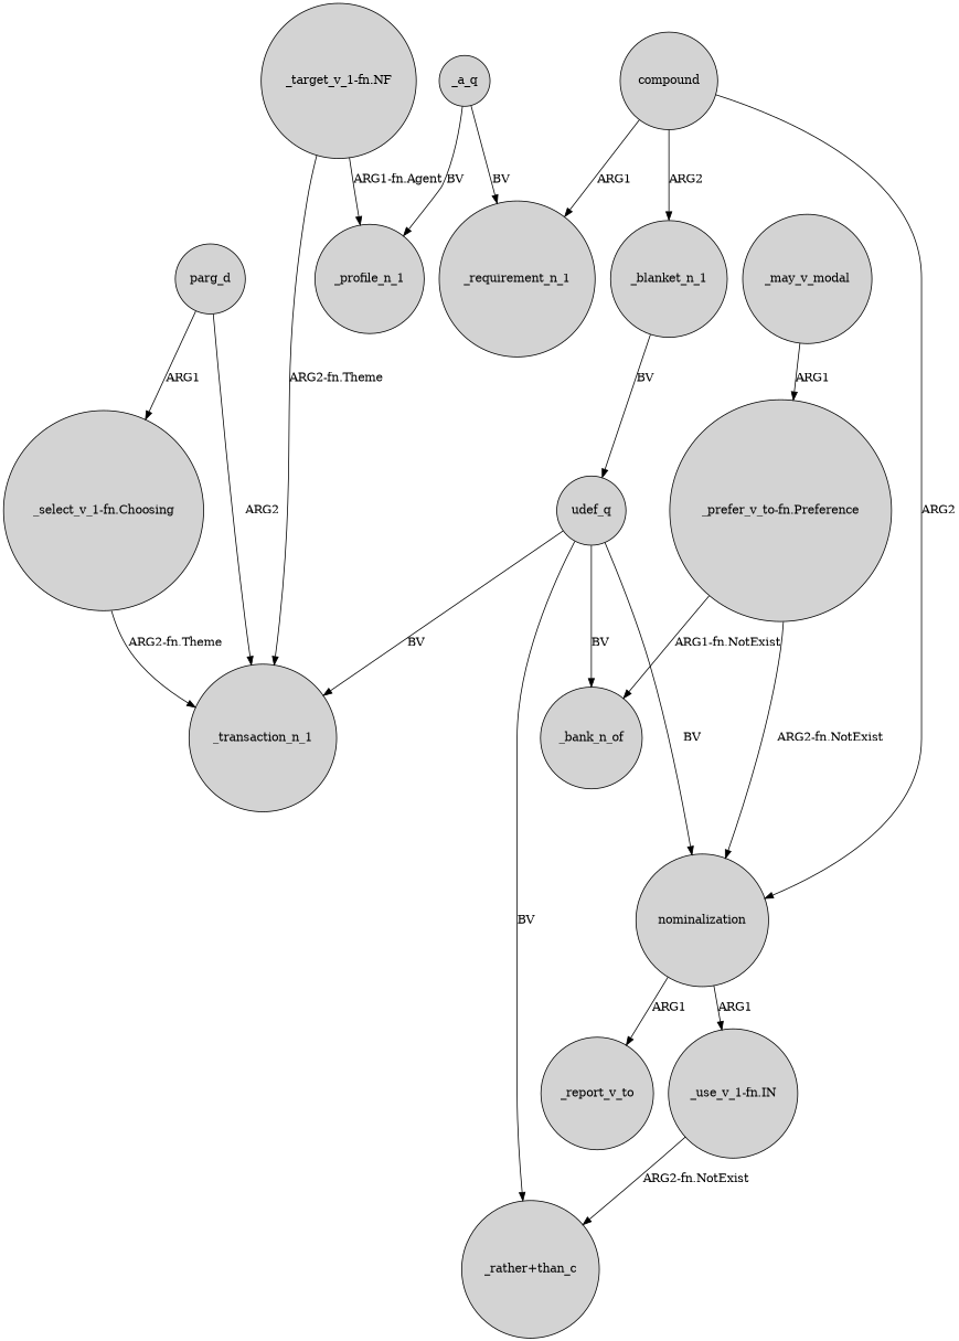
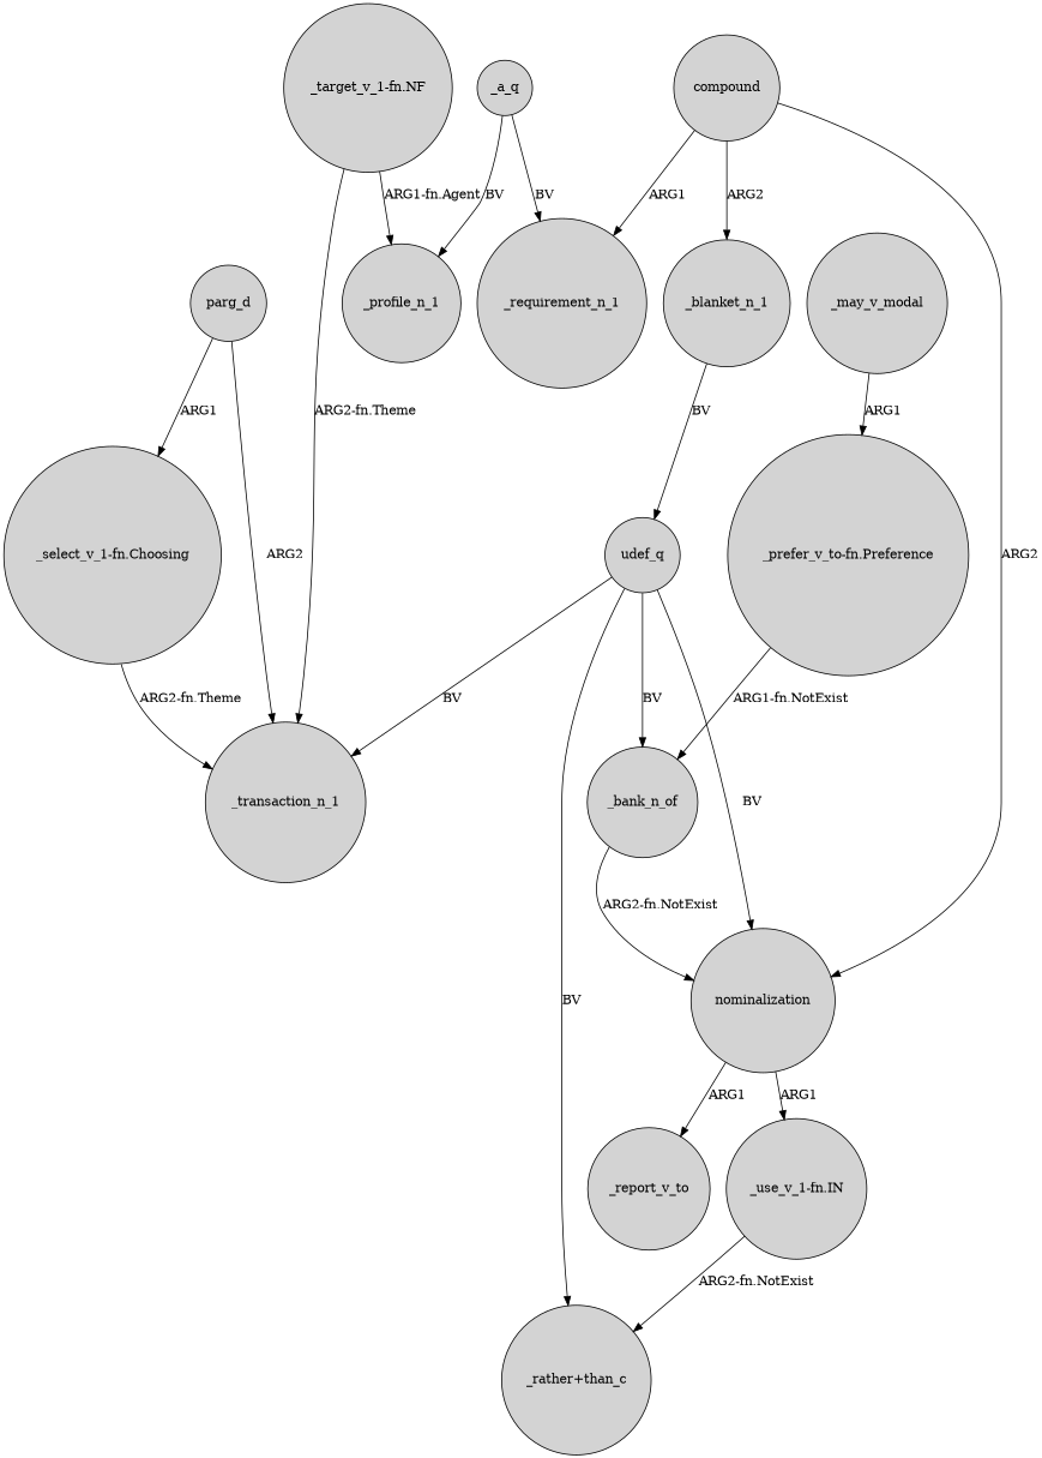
  digraph {
    node [shape=circle style=filled]
    _a_q
    _profile_n_1
    _requirement_n_1
    "_prefer_v_to-fn.Preference"
    nominalization
    _bank_n_of
    "_use_v_1-fn.IN"
    _report_v_to
    "_rather+than_c"
    "_target_v_1-fn.NF"
    _transaction_n_1
    compound
    _blanket_n_1
    udef_q
    parg_d
    "_select_v_1-fn.Choosing"
    _may_v_modal
    _a_q -> _profile_n_1 [label=BV]
    _a_q -> _requirement_n_1 [label=BV]
-   "_prefer_v_to-fn.Preference" -> nominalization [label="ARG2-fn.NotExist"]
+   _bank_n_of -> nominalization [label="ARG2-fn.NotExist"]
    "_prefer_v_to-fn.Preference" -> _bank_n_of [label="ARG1-fn.NotExist"]
    nominalization -> "_use_v_1-fn.IN" [label=ARG1]
    nominalization -> _report_v_to [label=ARG1]
    "_use_v_1-fn.IN" -> "_rather+than_c" [label="ARG2-fn.NotExist"]
    "_target_v_1-fn.NF" -> _profile_n_1 [label="ARG1-fn.Agent"]
    "_target_v_1-fn.NF" -> _transaction_n_1 [label="ARG2-fn.Theme"]
    compound -> _requirement_n_1 [label=ARG1]
    compound -> nominalization [label=ARG2]
    compound -> _blanket_n_1 [label=ARG2]
    _blanket_n_1 -> udef_q [label=BV]
    udef_q -> nominalization [label=BV]
    udef_q -> _bank_n_of [label=BV]
    udef_q -> "_rather+than_c" [label=BV]
    udef_q -> _transaction_n_1 [label=BV]
    parg_d -> _transaction_n_1 [label=ARG2]
    parg_d -> "_select_v_1-fn.Choosing" [label=ARG1]
    "_select_v_1-fn.Choosing" -> _transaction_n_1 [label="ARG2-fn.Theme"]
    _may_v_modal -> "_prefer_v_to-fn.Preference" [label=ARG1]
  }
